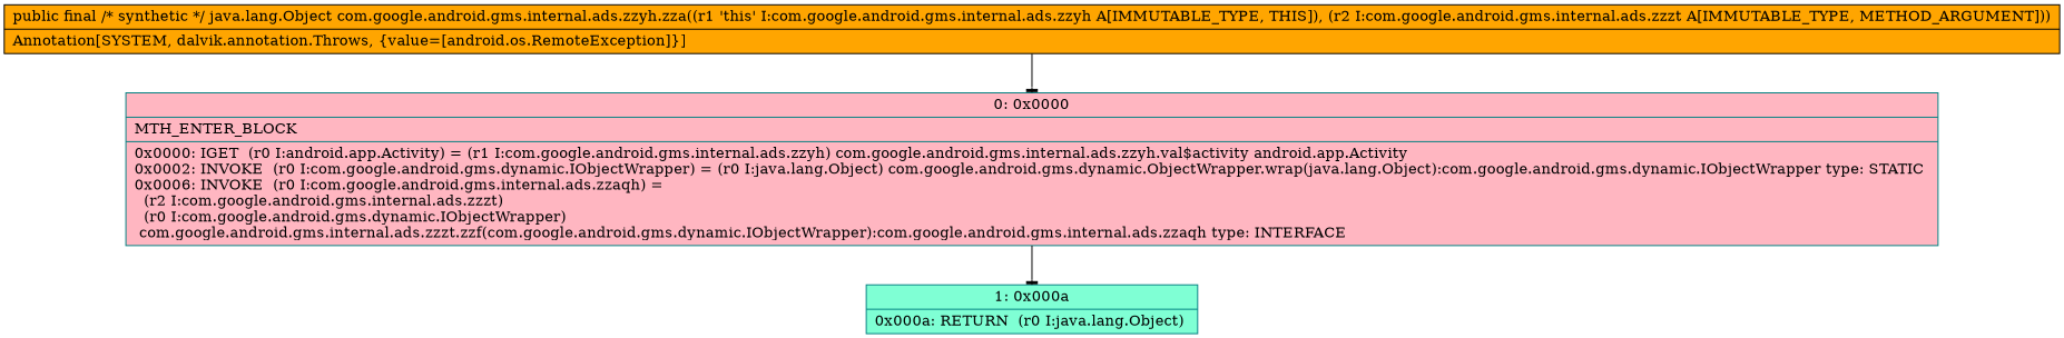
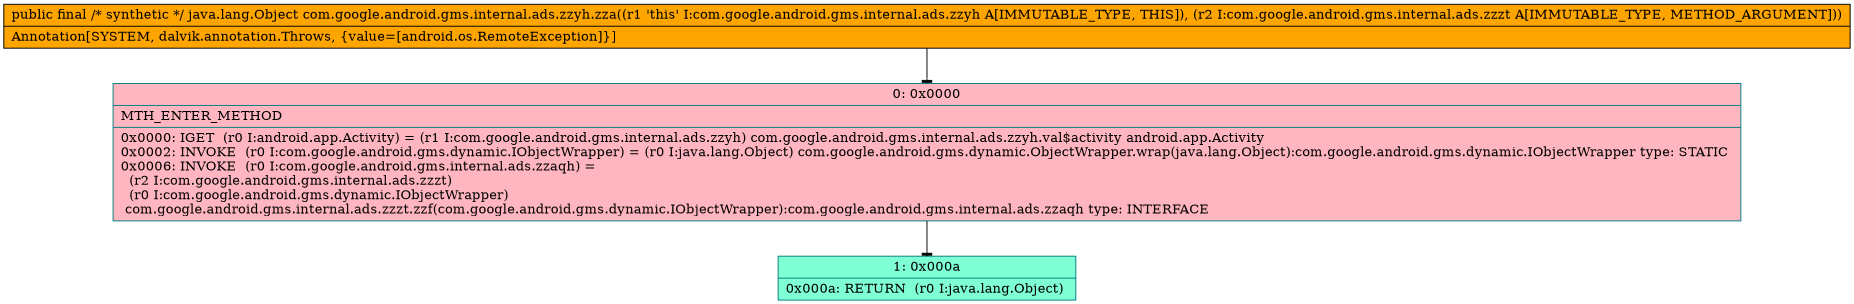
  digraph {
    node [shape=record style=filled color=teal]
    edge [arrowhead=tee]
-   n1 [label="{0\:\ 0x0000|MTH_ENTER_BLOCK\l|0x0000: IGET  (r0 I:android.app.Activity) = (r1 I:com.google.android.gms.internal.ads.zzyh) com.google.android.gms.internal.ads.zzyh.val$activity android.app.Activity \l0x0002: INVOKE  (r0 I:com.google.android.gms.dynamic.IObjectWrapper) = (r0 I:java.lang.Object) com.google.android.gms.dynamic.ObjectWrapper.wrap(java.lang.Object):com.google.android.gms.dynamic.IObjectWrapper type: STATIC \l0x0006: INVOKE  (r0 I:com.google.android.gms.internal.ads.zzaqh) = \l  (r2 I:com.google.android.gms.internal.ads.zzzt)\l  (r0 I:com.google.android.gms.dynamic.IObjectWrapper)\l com.google.android.gms.internal.ads.zzzt.zzf(com.google.android.gms.dynamic.IObjectWrapper):com.google.android.gms.internal.ads.zzaqh type: INTERFACE \l}" fillcolor=lightpink]
+   n1 [label="{0\:\ 0x0000|MTH_ENTER_METHOD\l|0x0000: IGET  (r0 I:android.app.Activity) = (r1 I:com.google.android.gms.internal.ads.zzyh) com.google.android.gms.internal.ads.zzyh.val$activity android.app.Activity \l0x0002: INVOKE  (r0 I:com.google.android.gms.dynamic.IObjectWrapper) = (r0 I:java.lang.Object) com.google.android.gms.dynamic.ObjectWrapper.wrap(java.lang.Object):com.google.android.gms.dynamic.IObjectWrapper type: STATIC \l0x0006: INVOKE  (r0 I:com.google.android.gms.internal.ads.zzaqh) = \l  (r2 I:com.google.android.gms.internal.ads.zzzt)\l  (r0 I:com.google.android.gms.dynamic.IObjectWrapper)\l com.google.android.gms.internal.ads.zzzt.zzf(com.google.android.gms.dynamic.IObjectWrapper):com.google.android.gms.internal.ads.zzaqh type: INTERFACE \l}" fillcolor=lightpink]
    n2 [label="{1\:\ 0x000a|0x000a: RETURN  (r0 I:java.lang.Object) \l}" fillcolor=aquamarine]
    n3 [label="{public final \/* synthetic *\/ java.lang.Object com.google.android.gms.internal.ads.zzyh.zza((r1 'this' I:com.google.android.gms.internal.ads.zzyh A[IMMUTABLE_TYPE, THIS]), (r2 I:com.google.android.gms.internal.ads.zzzt A[IMMUTABLE_TYPE, METHOD_ARGUMENT]))  | Annotation[SYSTEM, dalvik.annotation.Throws, \{value=[android.os.RemoteException]\}]\l}" fillcolor=orange color=black]
    n1 -> n2
    n3 -> n1
  }
